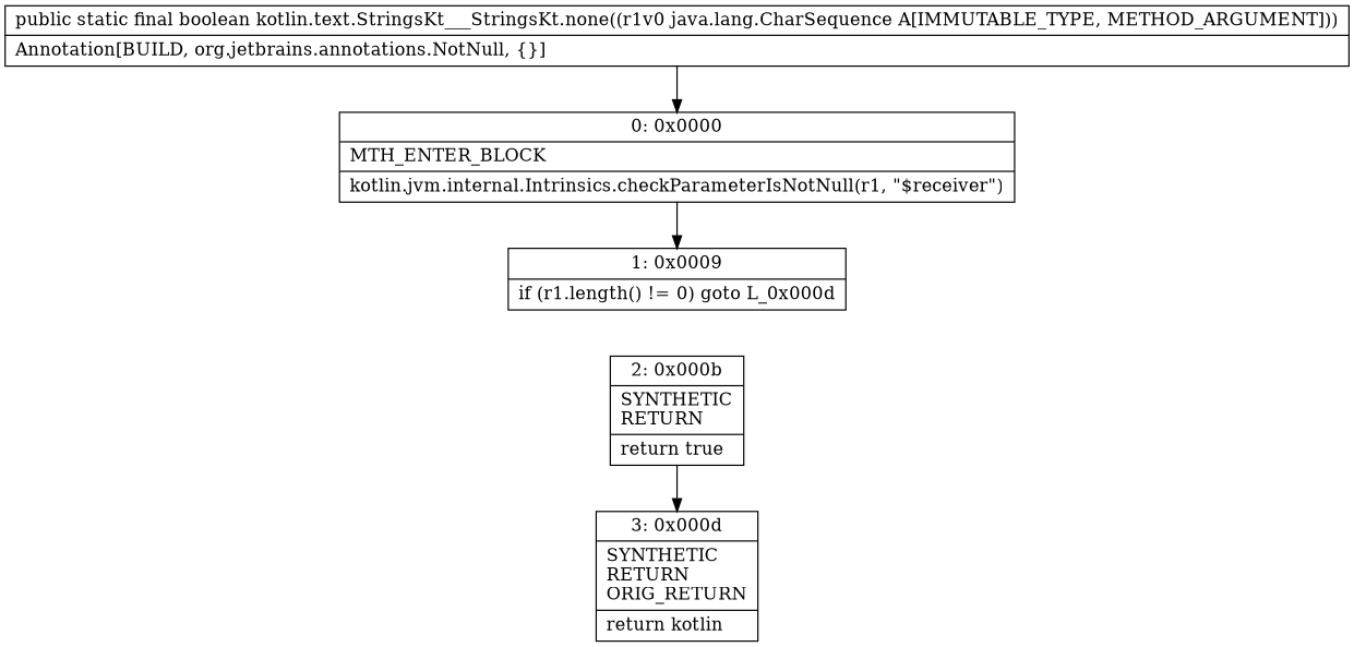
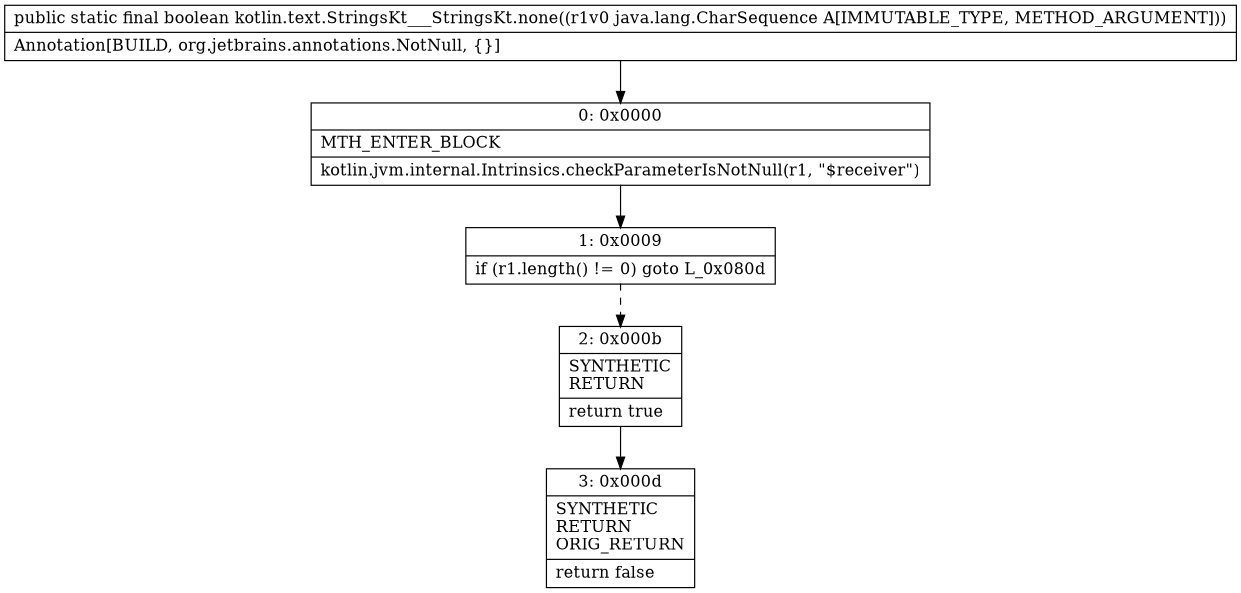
  digraph {
    node [shape=record]
    n1 [label="{0\:\ 0x0000|MTH_ENTER_BLOCK\l|kotlin.jvm.internal.Intrinsics.checkParameterIsNotNull(r1, \"$receiver\")\l}"]
-   n2 [label="{1\:\ 0x0009|if (r1.length() != 0) goto L_0x000d\l}"]
+   n2 [label="{1\:\ 0x0009|if (r1.length() != 0) goto L_0x080d\l}"]
    n3 [label="{2\:\ 0x000b|SYNTHETIC\lRETURN\l|return true\l}"]
-   n4 [label="{3\:\ 0x000d|SYNTHETIC\lRETURN\lORIG_RETURN\l|return kotlin\l}"]
+   n4 [label="{3\:\ 0x000d|SYNTHETIC\lRETURN\lORIG_RETURN\l|return false\l}"]
    n5 [label="{public static final boolean kotlin.text.StringsKt___StringsKt.none((r1v0 java.lang.CharSequence A[IMMUTABLE_TYPE, METHOD_ARGUMENT]))  | Annotation[BUILD, org.jetbrains.annotations.NotNull, \{\}]\l}"]
    n1 -> n2
+   n2 -> n3 [style=dashed]
    n3 -> n4
    n5 -> n1
  }
